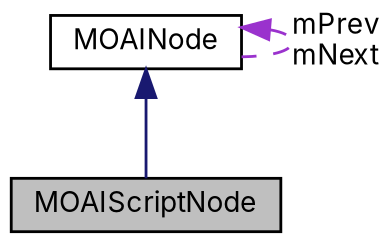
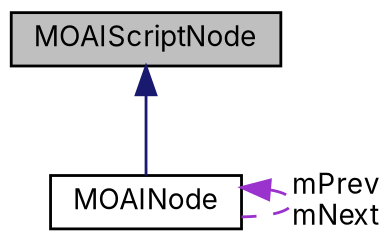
  digraph {
    fontname=Inter
    node [color=black fontname=Inter fontsize=10 shape=record style=filled]
    edge [dir=back fontname=Inter fontsize=10 labelfontname=FreeSans labelfontsize=10]
    n1 [fillcolor=grey75 fontcolor=black height=0.2 label=MOAIScriptNode width=0.4]
    n2 [fillcolor=white height=0.2 label=MOAINode width=0.4]
-   n2 -> n1 [color=midnightblue style=solid]
+   n1 -> n2 [color=midnightblue style=solid]
    n2 -> n2 [color=darkorchid3 label="mPrev\nmNext" style=dashed]
  }
